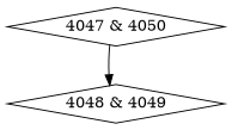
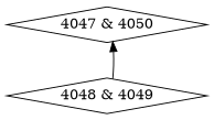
  digraph {
    node [shape=diamond]
    n1 [label="4047 & 4050"]
    n2 [label="4048 & 4049"]
-   n1 -> n2
+   n2 -> n1
  }
